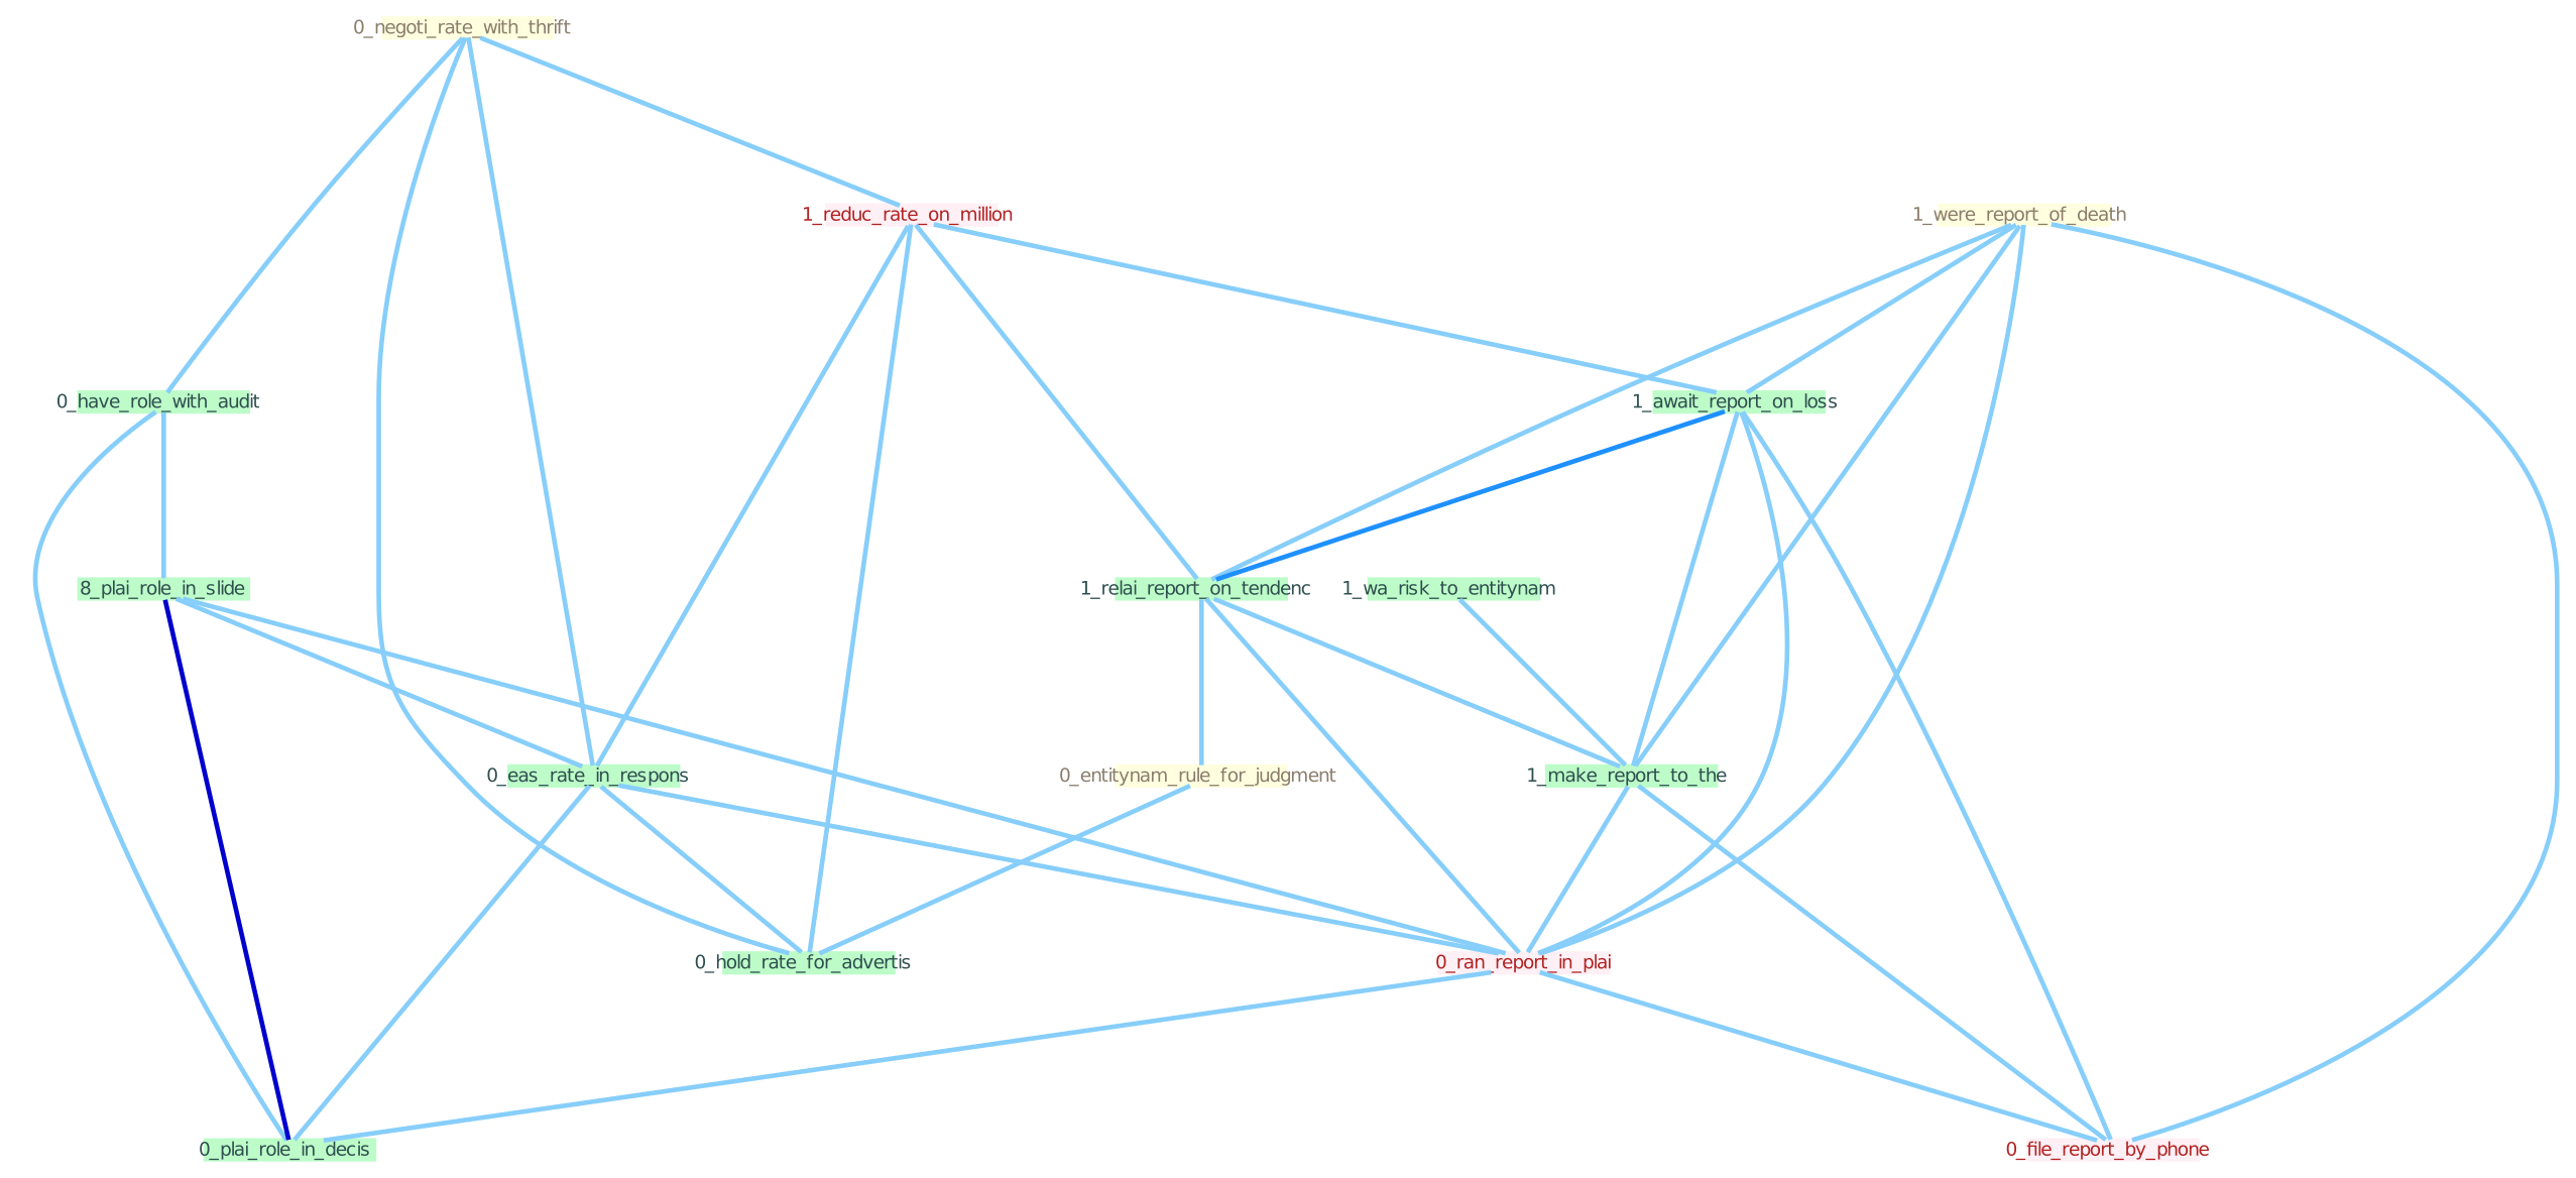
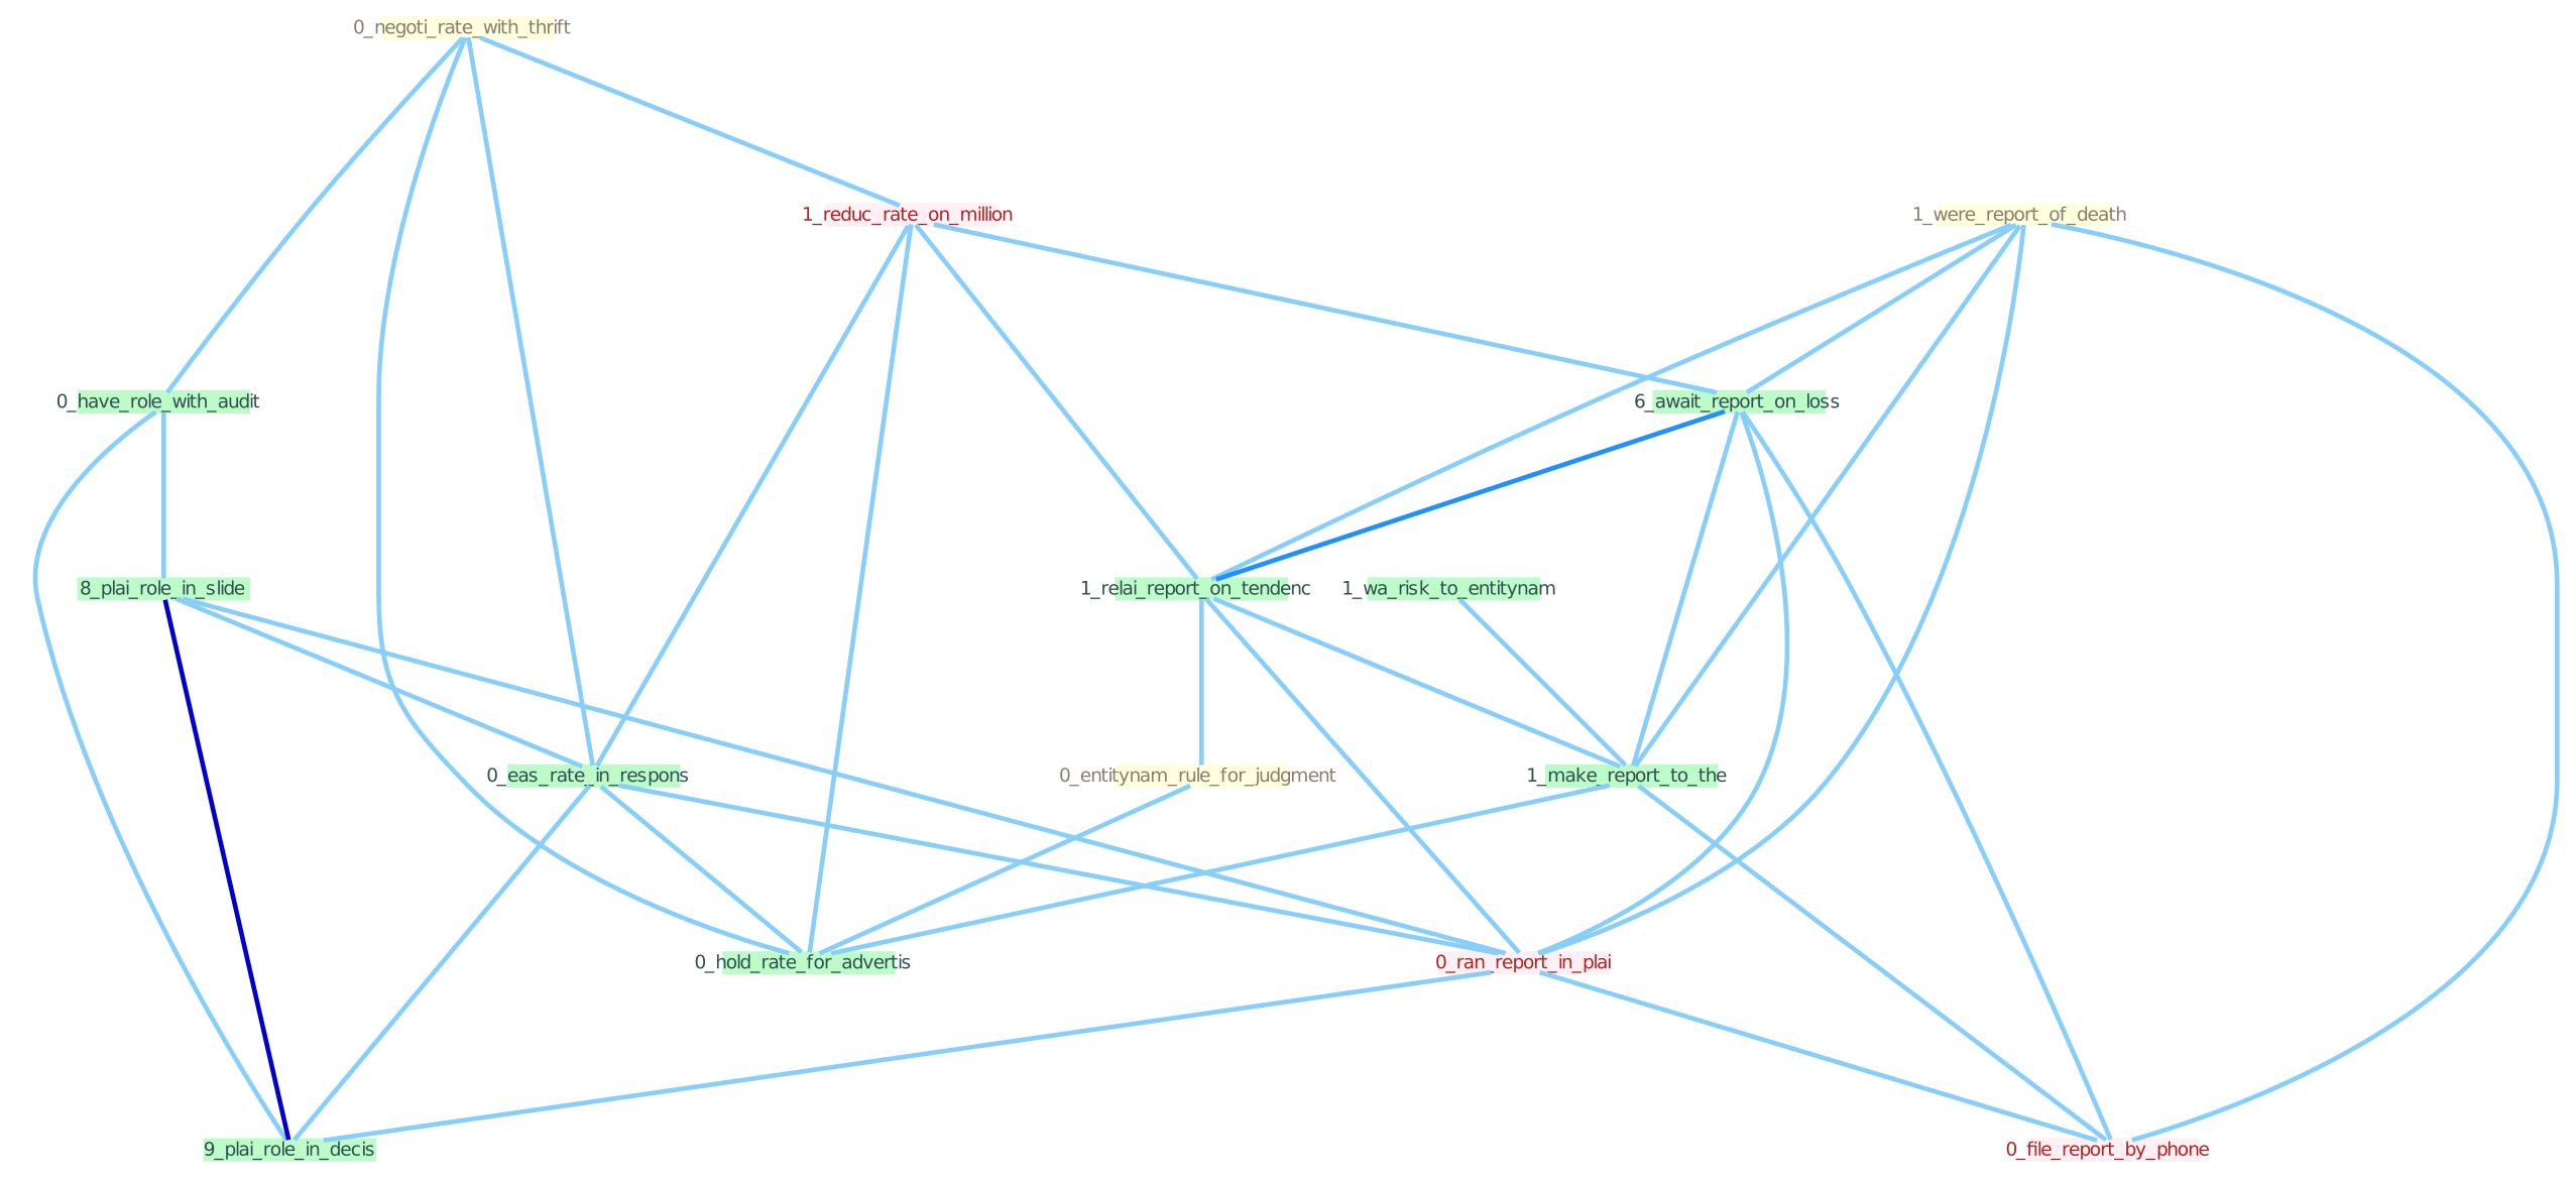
  graph {
    fontname="DejaVu Sans"
    node [color="#BDFCC9" fixedsize=true fontcolor="#2f4f4f" fontname="DejaVu Sans" fontsize=4 shape=polygon style=filled]
    edge [color="#87cefa" fontname="DejaVu Sans" w=1]
    "0_negoti_rate_with_thrift " [color="#ffffe0" fontcolor="#8b7d6b" height=.06 width=.5]
    "1_were_report_of_death " [color="#ffffe0" fontcolor="#8b7d6b" height=.06 width=.5]
    "0_entitynam_rule_for_judgment " [color="#ffffe0" fontcolor="#8b7d6b" height=.06 width=.5]
    "1_reduc_rate_on_million " [color="#fff0f5" fontcolor="#b22222" height=.06 width=.5]
    n5 [color="#fff0f5" fontcolor="#b22222" height=.06 label="0_ran_report_in_plai" width=.5]
    "0_file_report_by_phone " [color="#fff0f5" fontcolor="#b22222" height=.06 width=.5]
    "0_have_role_with_audit " [height=.06 width=.5]
    "0_eas_rate_in_respons " [height=.06 width=.5]
    "0_hold_rate_for_advertis " [height=.06 width=.5]
-   "1_await_report_on_loss " [height=.06 width=.5]
+   "1_await_report_on_loss " [height=.06 width=.5 label="6_await_report_on_loss"]
    "1_relai_report_on_tendenc " [height=.06 width=.5]
    "1_make_report_to_the " [height=.06 width=.5]
-   "0_plai_role_in_decis " [height=.06 width=.5]
+   "0_plai_role_in_decis " [height=.06 width=.5 label="9_plai_role_in_decis"]
    n14 [height=.06 label="8_plai_role_in_slide" width=.5]
    "1_wa_risk_to_entitynam " [height=.06 width=.5]
    subgraph sub_1 {
      "0_negoti_rate_with_thrift "
      "1_were_report_of_death "
      "0_entitynam_rule_for_judgment "
    }
    subgraph sub_2 {
      "1_reduc_rate_on_million "
      n5
      "0_file_report_by_phone "
    }
    "0_negoti_rate_with_thrift " -- "1_reduc_rate_on_million "
    "0_negoti_rate_with_thrift " -- "0_have_role_with_audit "
    "0_negoti_rate_with_thrift " -- "0_eas_rate_in_respons "
    "0_negoti_rate_with_thrift " -- "0_hold_rate_for_advertis "
    "1_were_report_of_death " -- n5
    "1_were_report_of_death " -- "0_file_report_by_phone "
    "1_were_report_of_death " -- "1_await_report_on_loss "
    "1_were_report_of_death " -- "1_relai_report_on_tendenc "
    "1_were_report_of_death " -- "1_make_report_to_the "
    "0_entitynam_rule_for_judgment " -- "0_hold_rate_for_advertis "
    "1_reduc_rate_on_million " -- "0_eas_rate_in_respons "
    "1_reduc_rate_on_million " -- "0_hold_rate_for_advertis "
    "1_reduc_rate_on_million " -- "1_await_report_on_loss "
    "1_reduc_rate_on_million " -- "1_relai_report_on_tendenc "
    n5 -- "0_file_report_by_phone "
    n5 -- "0_plai_role_in_decis "
    "0_have_role_with_audit " -- "0_plai_role_in_decis "
    "0_have_role_with_audit " -- n14
    "0_eas_rate_in_respons " -- n5
    "0_eas_rate_in_respons " -- "0_hold_rate_for_advertis "
    "0_eas_rate_in_respons " -- "0_plai_role_in_decis "
    "1_await_report_on_loss " -- n5
    "1_await_report_on_loss " -- "0_file_report_by_phone "
    "1_await_report_on_loss " -- "1_relai_report_on_tendenc " [color="#1e90ff" w=2]
    "1_await_report_on_loss " -- "1_make_report_to_the "
    "1_relai_report_on_tendenc " -- "0_entitynam_rule_for_judgment "
    "1_relai_report_on_tendenc " -- n5
    "1_relai_report_on_tendenc " -- "1_make_report_to_the "
-   "1_make_report_to_the " -- n5
+   "1_make_report_to_the " -- "0_hold_rate_for_advertis "
    "1_make_report_to_the " -- "0_file_report_by_phone "
    n14 -- n5
    n14 -- "0_eas_rate_in_respons "
    n14 -- "0_plai_role_in_decis " [color="#0000cd" w=3]
    "1_wa_risk_to_entitynam " -- "1_make_report_to_the "
  }
